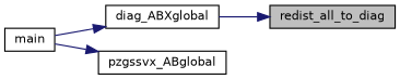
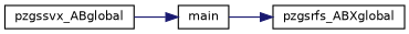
  digraph {
    rankdir=RL
    node [color=black fillcolor=white fontname=Helvetica fontsize=10 shape=record style=filled]
    edge [color=midnightblue dir=back fontname=Helvetica fontsize=10 labelfontname=Helvetica labelfontsize=10 style=solid]
-   n1 [fillcolor=grey75 fontcolor=black height=0.2 label=redist_all_to_diag width=0.4]
-   n2 [height=0.2 label=diag_ABXglobal width=0.4]
+   n2 [height=0.2 label=pzgsrfs_ABXglobal width=0.4]
    n3 [height=0.2 label=main width=0.4]
    n4 [height=0.2 label=pzgssvx_ABglobal width=0.4]
-   n1 -> n2
    n2 -> n3
-   n4 -> n3
+   n3 -> n4
  }
